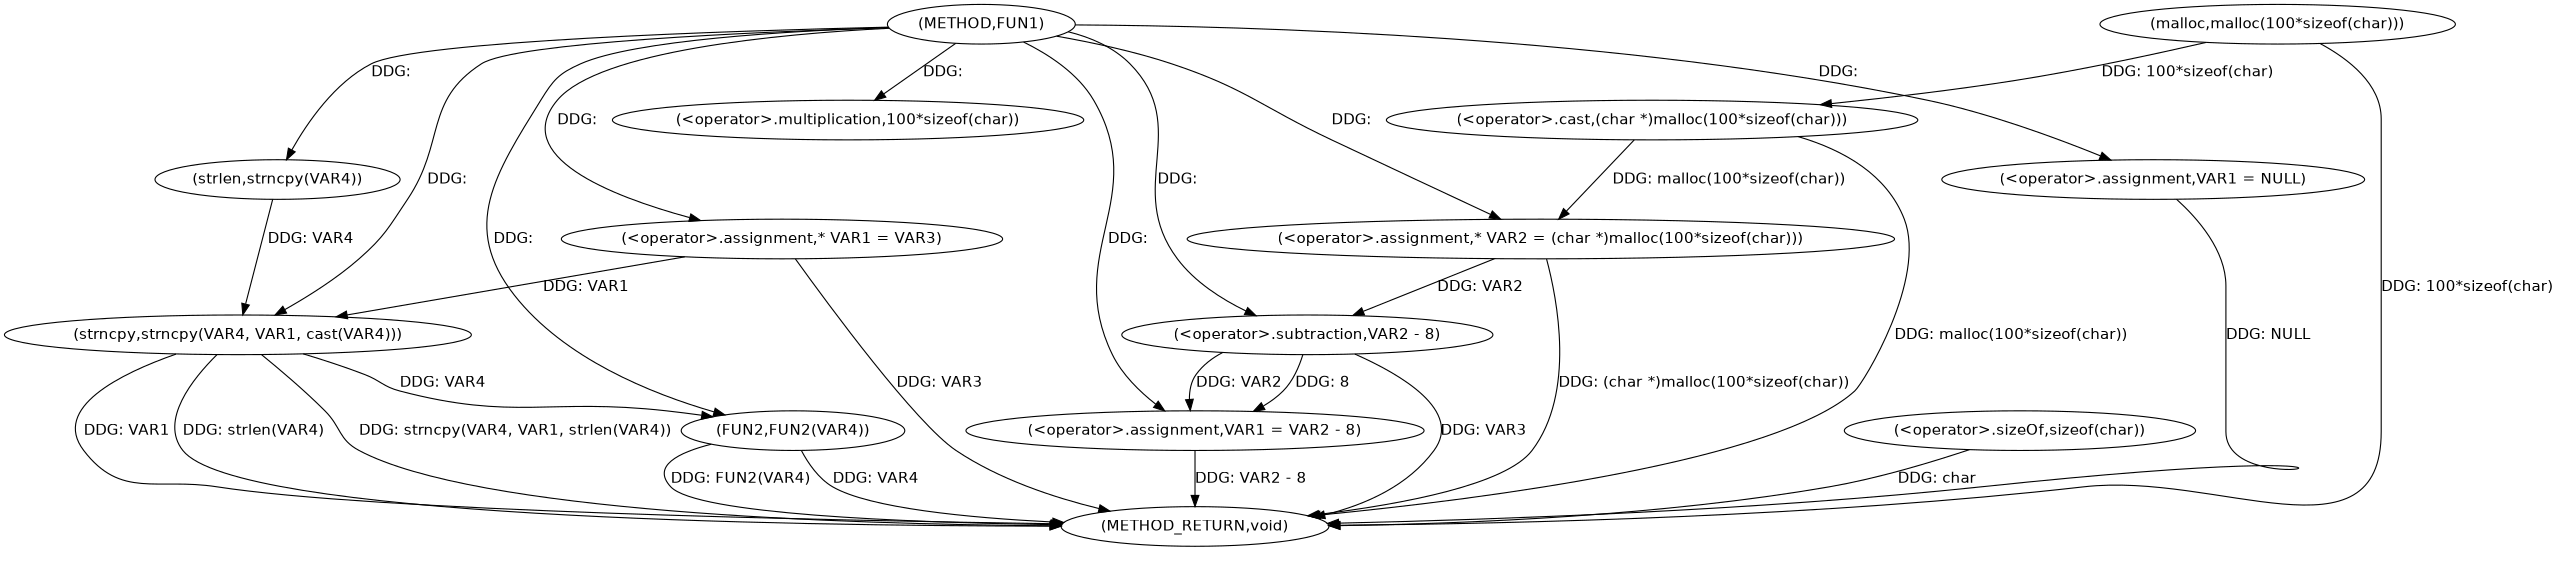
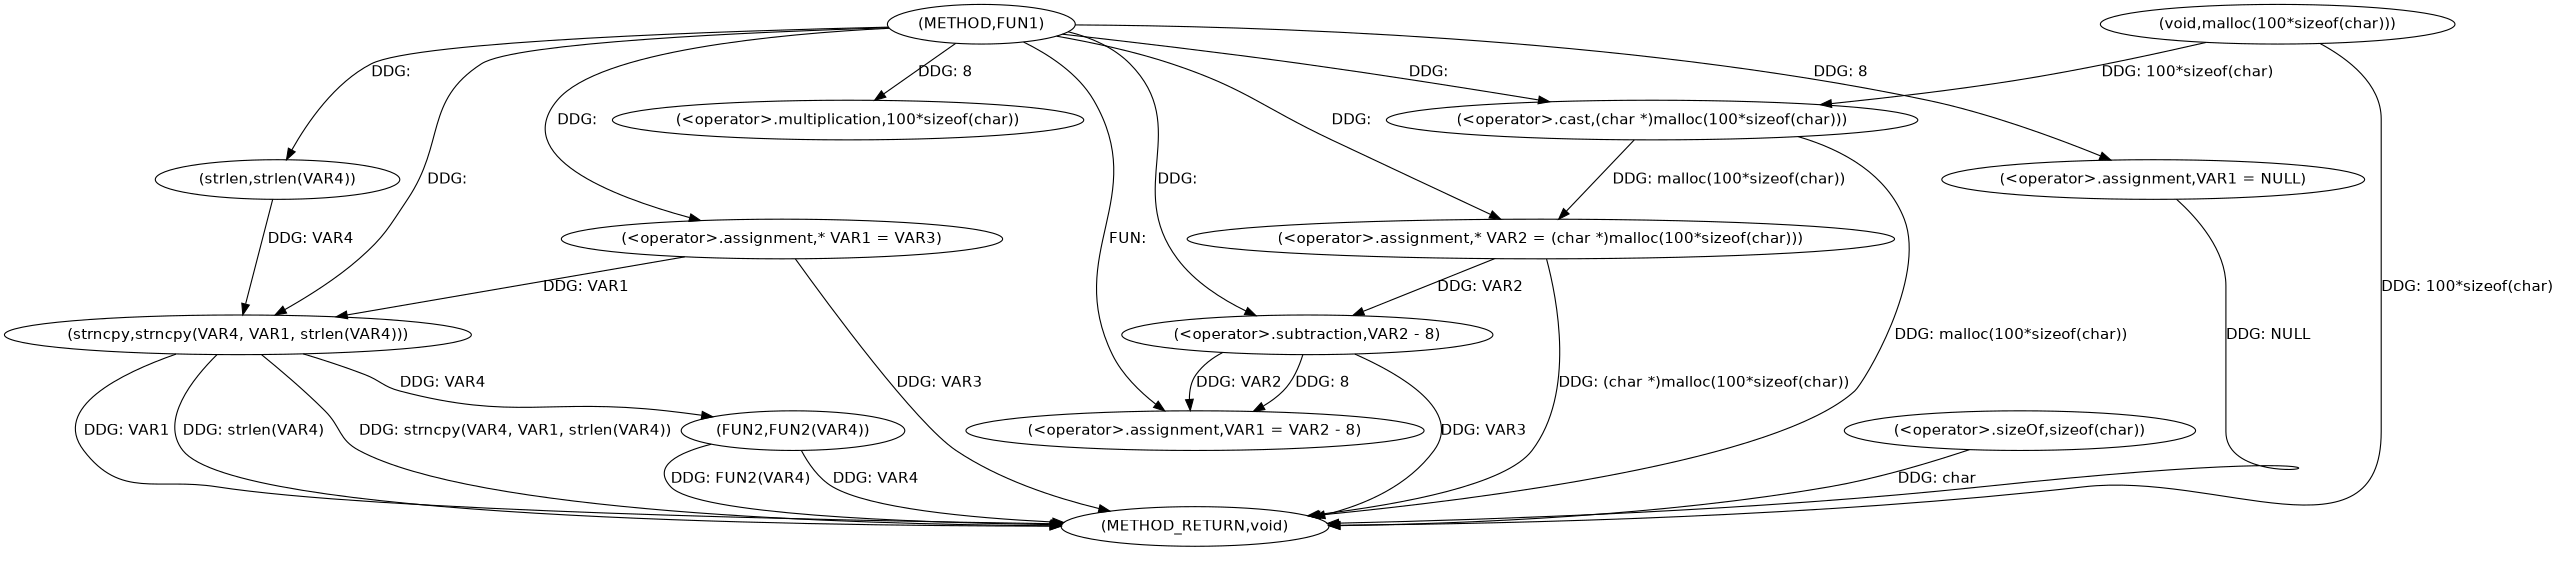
  digraph {
    fontname="DejaVu Sans"
    node [fontname="DejaVu Sans"]
    edge [fontname="DejaVu Sans"]
    n1 [label="(METHOD,FUN1)"]
    n2 [label="(<operator>.assignment,VAR1 = NULL)"]
    n3 [label="(<operator>.assignment,* VAR2 = (char *)malloc(100*sizeof(char)))"]
    n4 [label="(<operator>.multiplication,100*sizeof(char))"]
    n5 [label="(<operator>.assignment,VAR1 = VAR2 - 8)"]
    n6 [label="(<operator>.subtraction,VAR2 - 8)"]
    n7 [label="(<operator>.assignment,* VAR1 = VAR3)"]
-   n8 [label="(strncpy,strncpy(VAR4, VAR1, cast(VAR4)))"]
-   n9 [label="(strlen,strncpy(VAR4))"]
+   n8 [label="(strncpy,strncpy(VAR4, VAR1, strlen(VAR4)))"]
+   n9 [label="(strlen,strlen(VAR4))"]
    n10 [label="(FUN2,FUN2(VAR4))"]
    n11 [label="(METHOD_RETURN,void)"]
    n12 [label="(<operator>.sizeOf,sizeof(char))"]
    n13 [label="(<operator>.cast,(char *)malloc(100*sizeof(char)))"]
-   n14 [label="(malloc,malloc(100*sizeof(char)))"]
-   n1 -> n2 [label="DDG: "]
+   n14 [label="(void,malloc(100*sizeof(char)))"]
+   n1 -> n2 [label="DDG: 8"]
    n1 -> n3 [label="DDG: "]
-   n1 -> n4 [label="DDG: "]
-   n1 -> n5 [label="DDG: "]
+   n1 -> n4 [label="DDG: 8"]
+   n1 -> n5 [label="FUN: "]
    n1 -> n6 [label="DDG: "]
    n1 -> n7 [label="DDG: "]
    n1 -> n8 [label="DDG: "]
    n1 -> n9 [label="DDG: "]
-   n1 -> n10 [label="DDG: "]
+   n1 -> n13 [label="DDG: "]
    n2 -> n11 [label="DDG: NULL"]
    n3 -> n6 [label="DDG: VAR2"]
    n3 -> n11 [label="DDG: (char *)malloc(100*sizeof(char))"]
-   n5 -> n11 [label="DDG: VAR2 - 8"]
    n6 -> n5 [label="DDG: VAR2"]
    n6 -> n5 [label="DDG: 8"]
    n6 -> n11 [label="DDG: VAR3"]
    n7 -> n8 [label="DDG: VAR1"]
    n7 -> n11 [label="DDG: VAR3"]
    n8 -> n10 [label="DDG: VAR4"]
    n8 -> n11 [label="DDG: strlen(VAR4)"]
    n8 -> n11 [label="DDG: strncpy(VAR4, VAR1, strlen(VAR4))"]
    n8 -> n11 [label="DDG: VAR1"]
    n9 -> n8 [label="DDG: VAR4"]
    n10 -> n11 [label="DDG: VAR4"]
    n10 -> n11 [label="DDG: FUN2(VAR4)"]
    n12 -> n11 [label="DDG: char"]
    n13 -> n3 [label="DDG: malloc(100*sizeof(char))"]
    n13 -> n11 [label="DDG: malloc(100*sizeof(char))"]
    n14 -> n11 [label="DDG: 100*sizeof(char)"]
    n14 -> n13 [label="DDG: 100*sizeof(char)"]
  }
